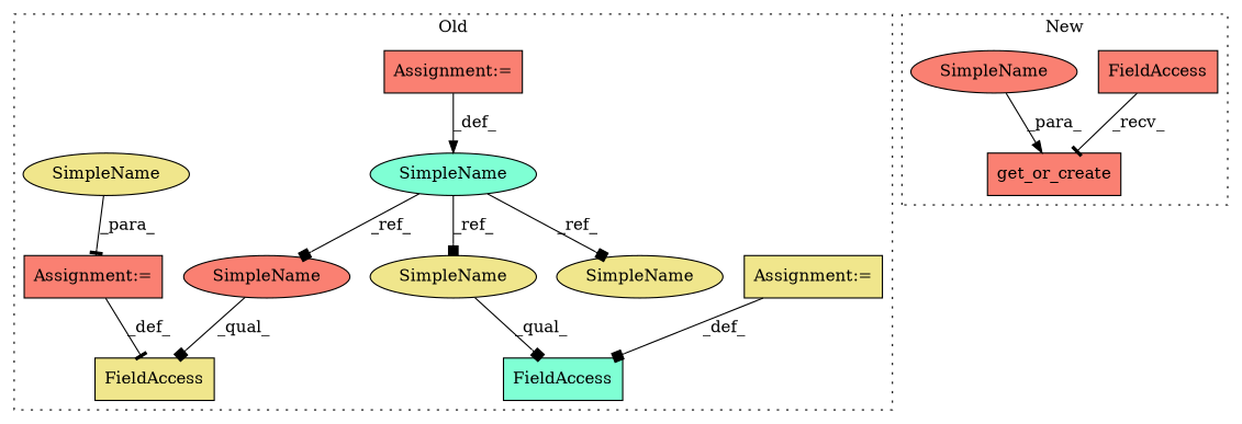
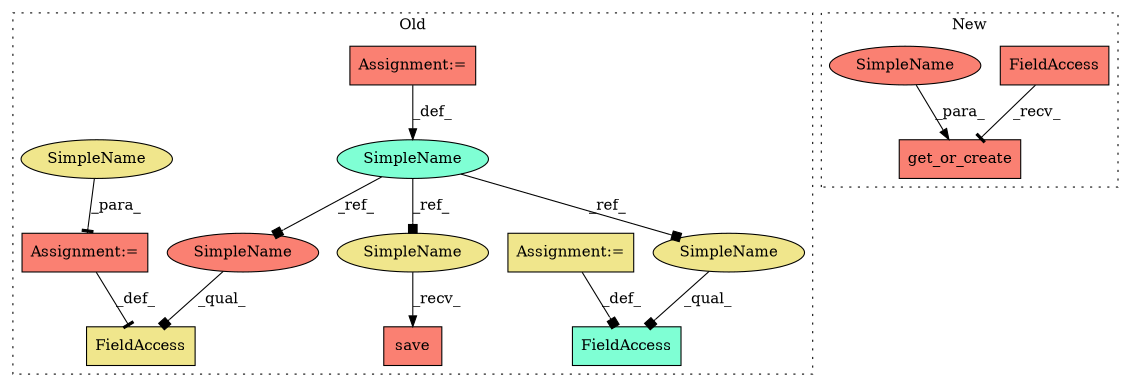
  digraph {
    node [a=42 l=4 s=5223 shape=box style=filled fillcolor=salmon]
    edge [arrowhead=box]
+   n1 [a=32 l=6 label=save s=5270]
    n2 [label=SimpleName s=5126 shape=ellipse fillcolor=aquamarine]
    n3 [a=22 l=18 label=FieldAccess fillcolor=khaki]
    n4 [a=22 l=19 label=FieldAccess s=5179 fillcolor=aquamarine]
    n5 [a=7 l=1 label="Assignment:=" s=5198 fillcolor=khaki]
    n6 [a=7 l=1 label="Assignment:=" s=5130]
    n7 [a=7 l=1 label="Assignment:=" s=5241]
    n8 [l=13 label=SimpleName s=5242 shape=ellipse fillcolor=khaki]
    n9 [label=SimpleName shape=ellipse]
    n10 [label=SimpleName s=5179 shape=ellipse fillcolor=khaki]
    n11 [label=SimpleName s=5265 shape=ellipse fillcolor=khaki]
    n12 [a=32 l="14,1" label=get_or_create s="5124,5166"]
    n13 [a=22 l=44 label=FieldAccess s=5079]
    n14 [l=13 label=SimpleName s=5153 shape=ellipse]
    subgraph cluster_1 {
      label=Old
      style=dotted
+     n1
      n2
      n3
      n4
      n5
      n6
      n7
      n8
      n9
      n10
      n11
    }
    subgraph cluster_2 {
      label=New
      style=dotted
      n12
      n13
      n14
    }
    n2 -> n9 [label=_ref_]
    n2 -> n10 [label=_ref_]
    n2 -> n11 [label=_ref_]
    n5 -> n4 [label=_def_]
    n6 -> n2 [label=_def_ arrowhead=normal]
    n7 -> n3 [label=_def_ arrowhead=tee]
    n8 -> n7 [label=_para_ arrowhead=tee]
    n9 -> n3 [label=_qual_]
    n10 -> n4 [label=_qual_]
+   n11 -> n1 [label=_recv_ arrowhead=normal]
    n13 -> n12 [label=_recv_ arrowhead=tee]
    n14 -> n12 [label=_para_ arrowhead=normal]
  }
